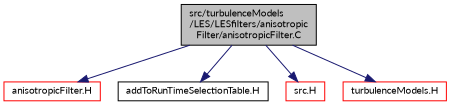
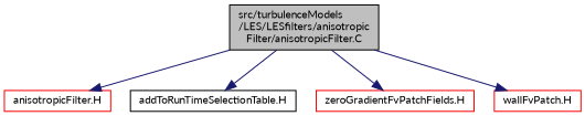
  digraph {
    fontname=Lato
    node [color=red fontname=Lato fontsize=10 shape=record]
    edge [color=midnightblue fontname=Lato fontsize=10 labelfontname=FreeSans labelfontsize=10 style=solid]
    n1 [color=black fillcolor=grey75 fontcolor=black height=0.2 label="src/turbulenceModels\l/LES/LESfilters/anisotropic\lFilter/anisotropicFilter.C" style=filled width=0.4]
    n2 [height=0.2 label="anisotropicFilter.H" width=0.4]
    n3 [color=black height=0.2 label="addToRunTimeSelectionTable.H" width=0.4]
-   n4 [height=0.2 label="src.H" width=0.4]
-   n5 [height=0.2 label="turbulenceModels.H" width=0.4]
+   n4 [height=0.2 label="zeroGradientFvPatchFields.H" width=0.4]
+   n5 [height=0.2 label="wallFvPatch.H" width=0.4]
    n1 -> n2
    n1 -> n3
    n1 -> n4
    n1 -> n5
  }
